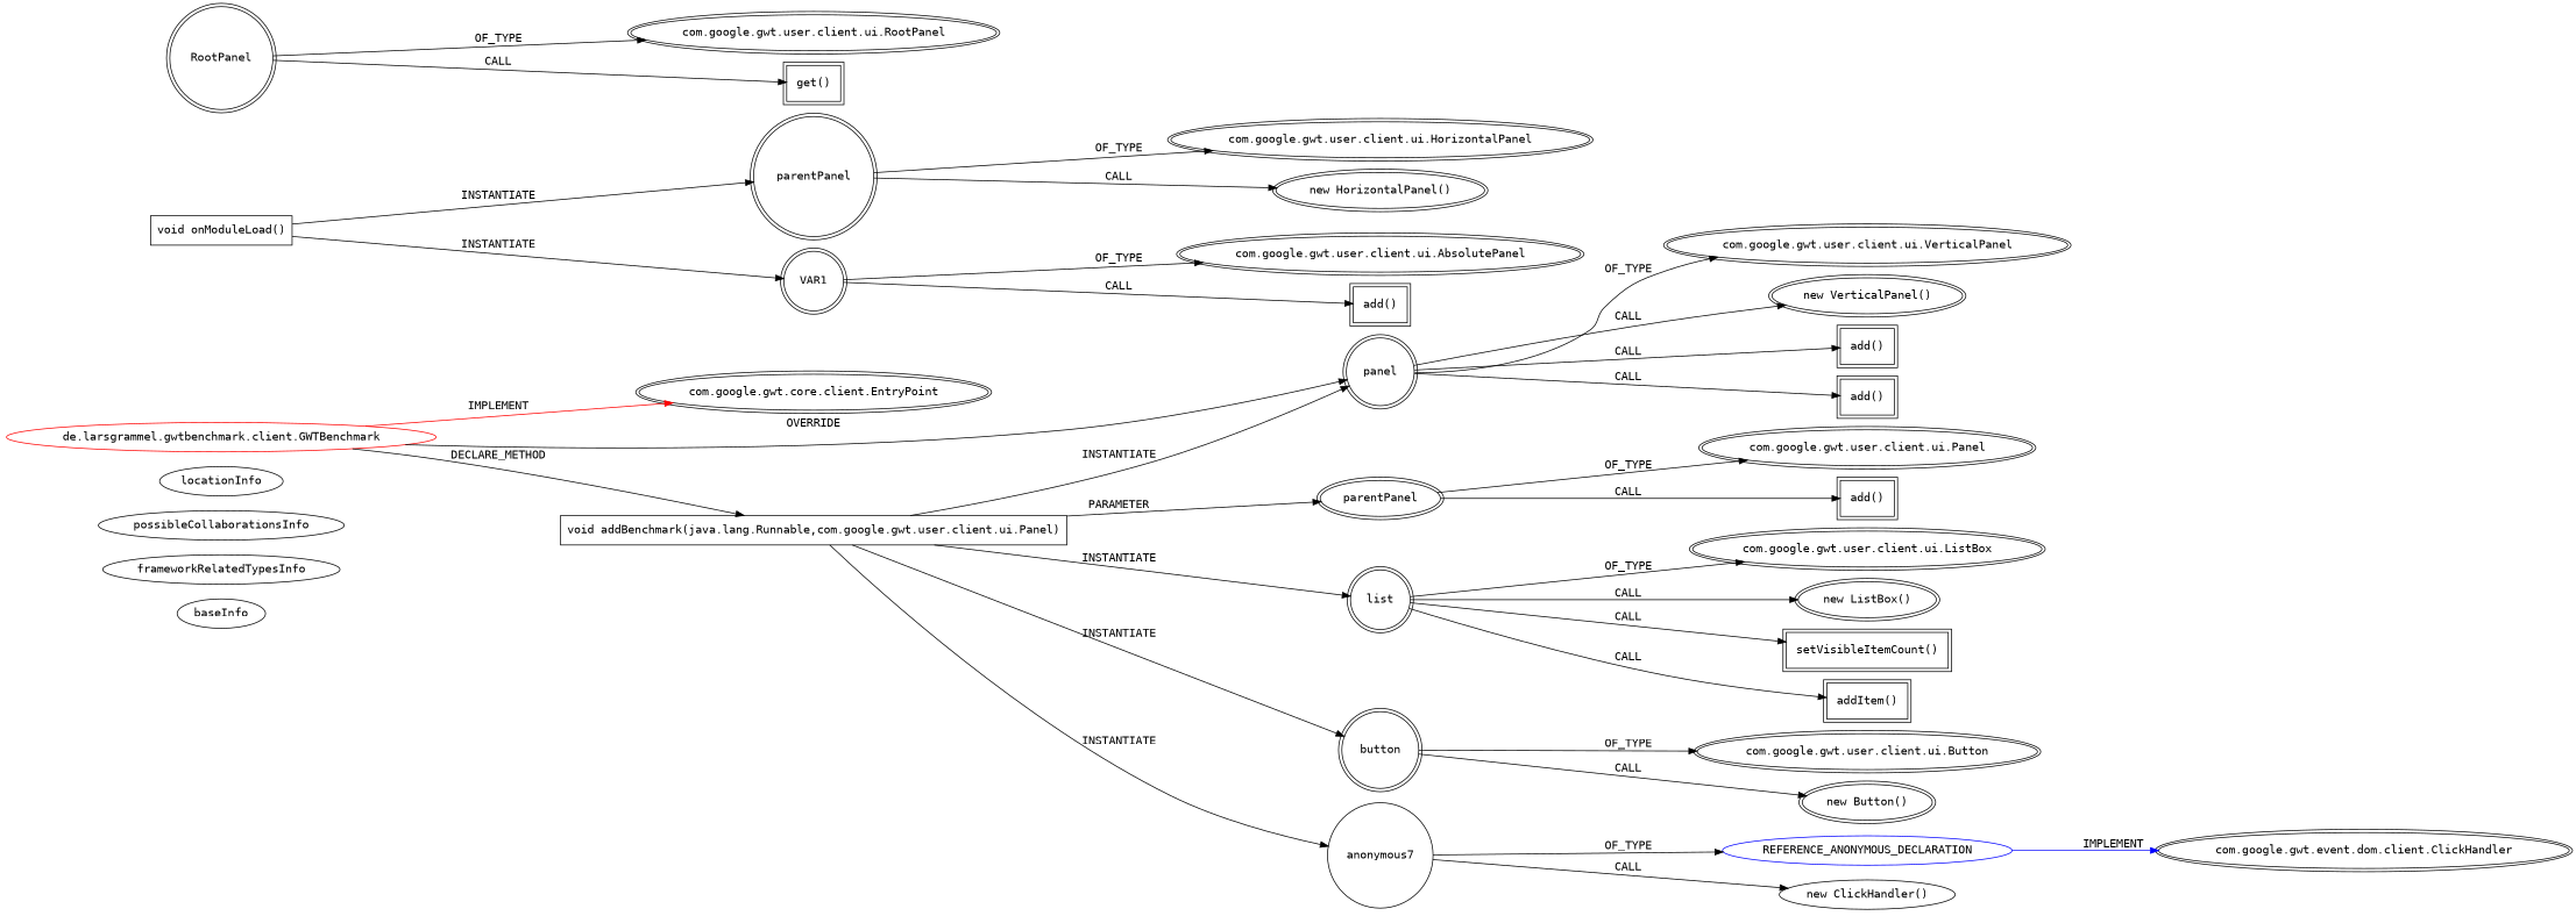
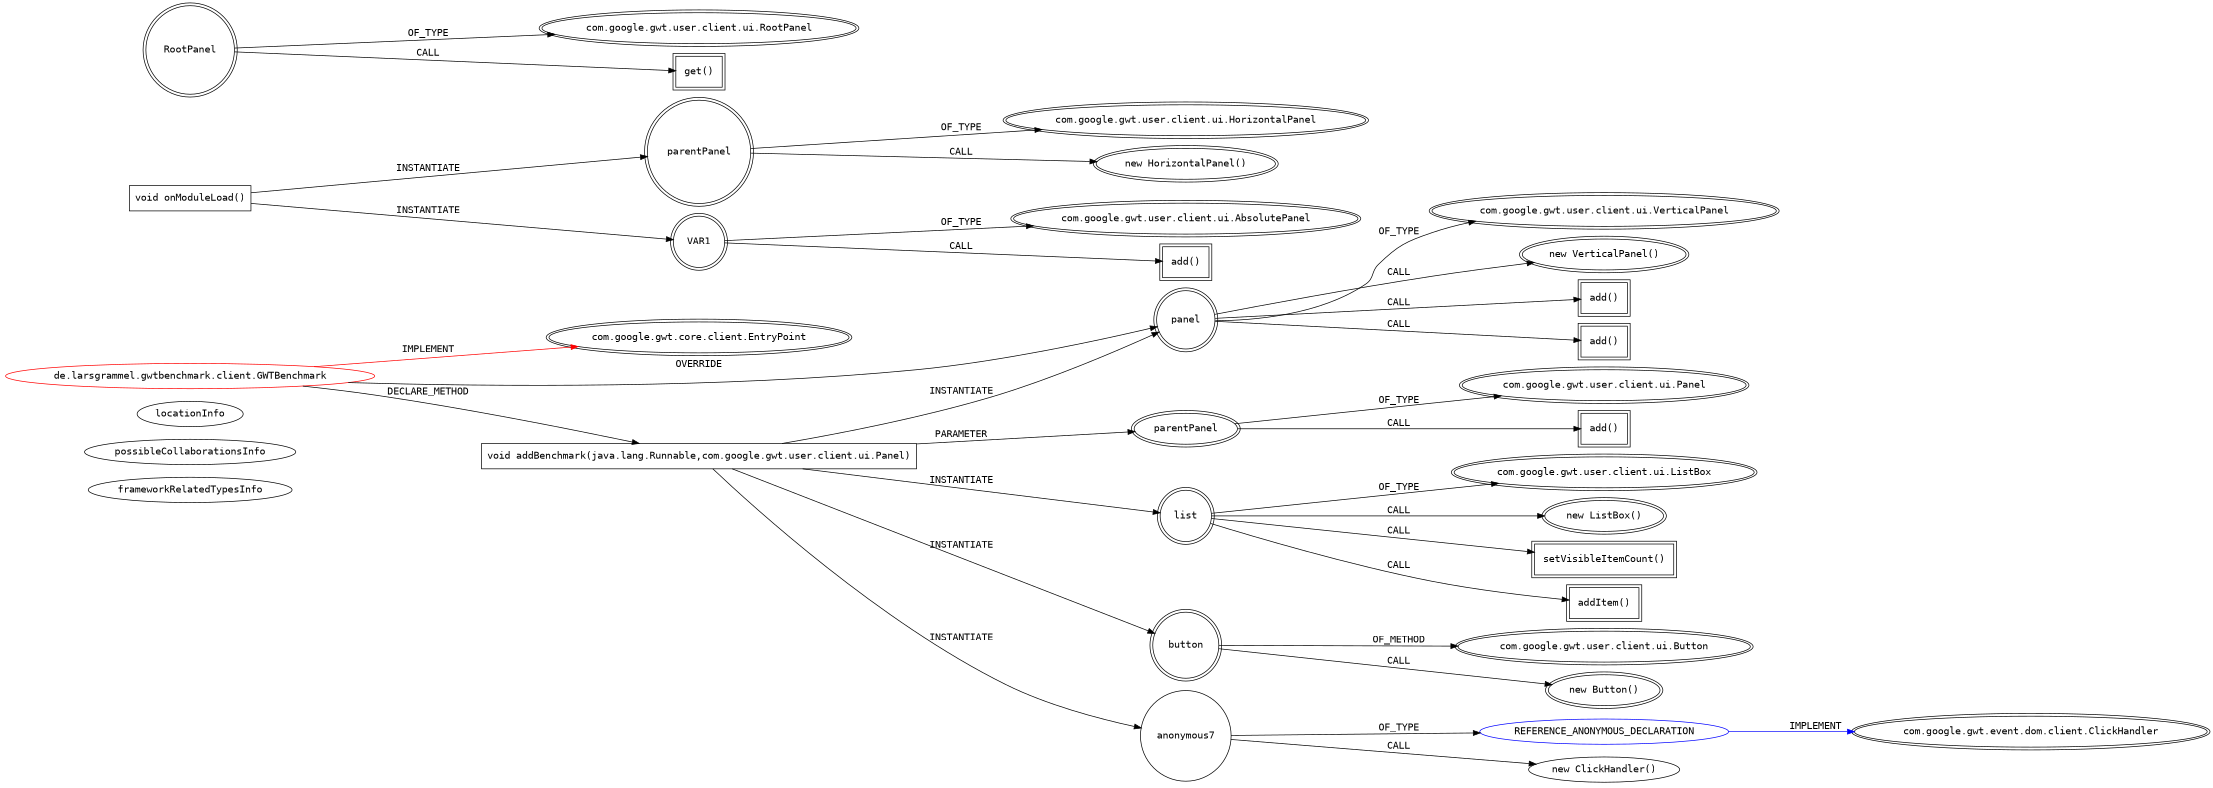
  digraph {
    fontname="DejaVu Sans Mono"
    rankdir=LR
    node [fontname="DejaVu Sans Mono" isFrameworkType=true vertexType=VARIABLE_EXPRESION peripheries=2]
    edge [fontname="DejaVu Sans Mono"]
-   baseInfo [category=extension_graph graphId=3628 isAnonymous=false possibleRelation=true isFrameworkType="" vertexType="" peripheries=""]
    frameworkRelatedTypesInfo [0="com.google.gwt.core.client.EntryPoint" isFrameworkType="" vertexType="" peripheries=""]
    possibleCollaborationsInfo [0="3628~CLIENT_METHOD_DECLARATION-INSTANTIATION-~com.google.gwt.core.client.EntryPoint ~com.google.gwt.event.dom.client.ClickHandler ~false~true" isFrameworkType="" vertexType="" peripheries=""]
    locationInfo [contextSignature=GWTBenchmark filePath="/lgrammel-gwtbenchmark/gwtbenchmark-master/gwt-benchmark/src/de/larsgrammel/gwtbenchmark/client/GWTBenchmark.java" graphId=3628 projectName="lgrammel-gwtbenchmark" isFrameworkType="" vertexType="" peripheries=""]
    n5 [color=red isFrameworkType=false label="de.larsgrammel.gwtbenchmark.client.GWTBenchmark" vertexType=ROOT_CLIENT_CLASS_DECLARATION peripheries=""]
    n6 [label="com.google.gwt.core.client.EntryPoint" vertexType=FRAMEWORK_INTERFACE_TYPE]
    n7 [isFrameworkType=false label="void addBenchmark(java.lang.Runnable,com.google.gwt.user.client.ui.Panel)" shape=box vertexType=CLIENT_METHOD_DECLARATION peripheries=""]
    n8 [label=panel shape=circle]
    n9 [isFrameworkType=false label="void onModuleLoad()" shape=box vertexType=OVERRIDING_METHOD_DECLARATION peripheries=""]
    n10 [label=parentPanel shape=circle]
    n11 [label=VAR1 shape=circle]
    n12 [label=parentPanel vertexType=PARAMETER_DECLARATION]
    n13 [label=list shape=circle]
    n14 [label=button shape=circle]
    n15 [isFrameworkType=false label=anonymous7 shape=circle peripheries=""]
    n16 [label="com.google.gwt.user.client.ui.HorizontalPanel" vertexType=FRAMEWORK_CLASS_TYPE]
    n17 [label="new HorizontalPanel()" vertexType=CONSTRUCTOR_CALL]
    n18 [label="com.google.gwt.user.client.ui.AbsolutePanel" vertexType=FRAMEWORK_CLASS_TYPE]
    n19 [label="add()" shape=box vertexType=INSIDE_CALL]
    n20 [label=RootPanel shape=circle]
    n21 [label="com.google.gwt.user.client.ui.RootPanel" vertexType=FRAMEWORK_CLASS_TYPE]
    n22 [label="get()" shape=box vertexType=INSIDE_CALL]
    n23 [label="com.google.gwt.user.client.ui.Panel" vertexType=FRAMEWORK_CLASS_TYPE]
    n24 [label="add()" shape=box vertexType=INSIDE_CALL]
    n25 [label="com.google.gwt.user.client.ui.VerticalPanel" vertexType=FRAMEWORK_CLASS_TYPE]
    n26 [label="new VerticalPanel()" vertexType=CONSTRUCTOR_CALL]
    n27 [label="add()" shape=box vertexType=INSIDE_CALL]
    n28 [label="add()" shape=box vertexType=INSIDE_CALL]
    n29 [label="com.google.gwt.user.client.ui.ListBox" vertexType=FRAMEWORK_CLASS_TYPE]
    n30 [label="new ListBox()" vertexType=CONSTRUCTOR_CALL]
    n31 [label="setVisibleItemCount()" shape=box vertexType=INSIDE_CALL]
    n32 [label="addItem()" shape=box vertexType=INSIDE_CALL]
    n33 [label="com.google.gwt.user.client.ui.Button" vertexType=FRAMEWORK_CLASS_TYPE]
    n34 [label="new Button()" vertexType=CONSTRUCTOR_CALL]
    n35 [color=blue isFrameworkType=false label=REFERENCE_ANONYMOUS_DECLARATION vertexType=REFERENCE_ANONYMOUS_DECLARATION peripheries=""]
    n36 [isFrameworkType=false label="new ClickHandler()" vertexType=CONSTRUCTOR_CALL peripheries=""]
    n37 [label="com.google.gwt.event.dom.client.ClickHandler" vertexType=FRAMEWORK_INTERFACE_TYPE]
    n5 -> n6 [color=red label=IMPLEMENT]
    n5 -> n7 [label=DECLARE_METHOD]
    n5 -> n8 [label=OVERRIDE]
    n7 -> n8 [label=INSTANTIATE]
    n7 -> n12 [label=PARAMETER]
    n7 -> n13 [label=INSTANTIATE]
    n7 -> n14 [label=INSTANTIATE]
    n7 -> n15 [label=INSTANTIATE]
    n8 -> n25 [label=OF_TYPE]
    n8 -> n26 [label=CALL]
    n8 -> n27 [label=CALL]
    n8 -> n28 [label=CALL]
    n9 -> n10 [label=INSTANTIATE]
    n9 -> n11 [label=INSTANTIATE]
    n10 -> n16 [label=OF_TYPE]
    n10 -> n17 [label=CALL]
    n11 -> n18 [label=OF_TYPE]
    n11 -> n19 [label=CALL]
    n12 -> n23 [label=OF_TYPE]
    n12 -> n24 [label=CALL]
    n13 -> n29 [label=OF_TYPE]
    n13 -> n30 [label=CALL]
    n13 -> n31 [label=CALL]
    n13 -> n32 [label=CALL]
-   n14 -> n33 [label=OF_TYPE]
+   n14 -> n33 [label=OF_METHOD]
    n14 -> n34 [label=CALL]
    n15 -> n35 [label=OF_TYPE]
    n15 -> n36 [label=CALL]
    n20 -> n21 [label=OF_TYPE]
    n20 -> n22 [label=CALL]
    n35 -> n37 [color=blue label=IMPLEMENT]
  }
